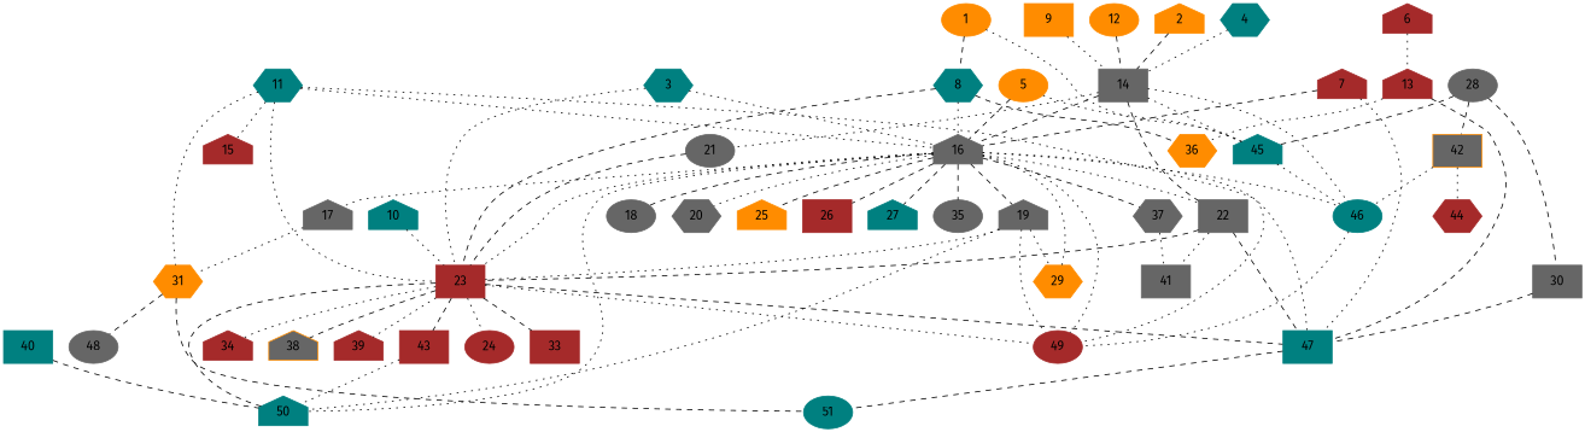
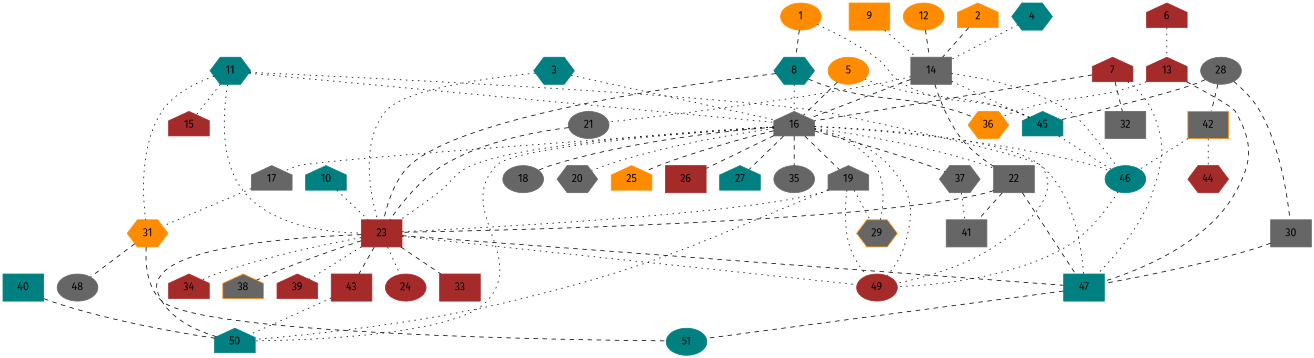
  graph {
    fontname="Fira Sans"
    node [color=gray40 fontname="Fira Sans" shape=house style=filled]
    edge [fontname="Fira Sans" style=dotted weight=1.0]
    1 [color=darkorange shape=ellipse]
    8 [color=teal shape=hexagon]
    45 [color=teal]
    16
    23 [color=brown shape=box]
    36 [color=darkorange shape=hexagon]
    46 [color=teal shape=ellipse]
    2 [color=darkorange]
    14 [shape=box]
    21 [shape=ellipse]
    22 [shape=box]
    3 [color=teal shape=hexagon]
    47 [color=teal shape=box]
    49 [color=brown shape=ellipse]
    17
    18 [shape=ellipse]
    19
    20 [shape=hexagon]
    25 [color=darkorange]
    26 [color=brown shape=box]
    27 [color=teal]
-   29 [color=darkorange shape=hexagon]
+   29 [color=darkorange shape=hexagon fillcolor=gray40]
    35 [shape=ellipse]
    37 [shape=hexagon]
    50 [color=teal]
    24 [color=brown shape=ellipse]
    33 [color=brown shape=box]
    34 [color=brown]
    38 [color=darkorange fillcolor=gray40]
    39 [color=brown]
    43 [color=brown shape=box]
    4 [color=teal shape=hexagon]
    5 [color=darkorange shape=ellipse]
    6 [color=brown]
    13 [color=brown]
    7 [color=brown]
+   32 [shape=box]
    51 [color=teal shape=ellipse]
    9 [color=darkorange shape=box]
    10 [color=teal]
    11 [color=teal shape=hexagon]
    15 [color=brown]
    31 [color=darkorange shape=hexagon]
    48 [shape=ellipse]
    12 [color=darkorange shape=ellipse]
    41 [shape=box]
    28 [shape=ellipse]
    30 [shape=box]
    42 [color=darkorange fillcolor=gray40 shape=box]
    44 [color=brown shape=hexagon]
    40 [color=teal shape=box]
    1 -- 8 [style=dashed]
    1 -- 45
    8 -- 16
    8 -- 23 [style=dashed]
    8 -- 36 [style=dashed]
    45 -- 46
    16 -- 23
    16 -- 46
    16 -- 22 [weight=2.0]
    16 -- 47
    16 -- 49
    16 -- 17
    16 -- 18 [style=dashed]
    16 -- 19 [style=dashed]
    16 -- 20
    16 -- 25 [style=dashed]
    16 -- 26 [style=dashed]
    16 -- 27 [style=dashed]
    16 -- 29
    16 -- 35 [style=dashed]
    16 -- 37 [style=dashed]
    16 -- 50 [weight=2.0]
    23 -- 47 [style=dashed]
    23 -- 49 [weight=2.0]
    23 -- 50 [style=dashed weight=3.0]
    23 -- 24
    23 -- 33 [style=dashed]
    23 -- 34
    23 -- 38 [style=dashed]
    23 -- 39
    23 -- 43 [style=dashed]
    46 -- 49
    2 -- 14 [style=dashed]
    14 -- 45
    14 -- 16 [style=dashed]
    14 -- 46
    14 -- 21
    14 -- 22 [style=dashed]
    21 -- 23 [style=dashed]
    22 -- 23 [style=dashed]
    22 -- 47 [style=dashed]
-   22 -- 41
+   22 -- 41 [style=dashed]
    3 -- 16
    3 -- 23
    47 -- 51 [style=dashed]
    17 -- 31
    19 -- 23
    19 -- 49
    19 -- 29
    19 -- 50
    37 -- 41
    43 -- 50
    4 -- 14
    5 -- 45
    5 -- 16 [style=dashed]
    6 -- 13
    13 -- 36
    13 -- 47 [style=dashed]
    7 -- 16 [style=dashed]
    7 -- 47
+   7 -- 32 [style=dashed]
    9 -- 14
    10 -- 23
    11 -- 16
    11 -- 23
    11 -- 49
    11 -- 15
    11 -- 31
    31 -- 51 [style=dashed]
    31 -- 48 [style=dashed]
    12 -- 14 [style=dashed]
    28 -- 45 [style=dashed]
    28 -- 30 [style=dashed]
    28 -- 42 [style=dashed]
    30 -- 47 [style=dashed]
    42 -- 46
    42 -- 44
    40 -- 50 [style=dashed]
  }
